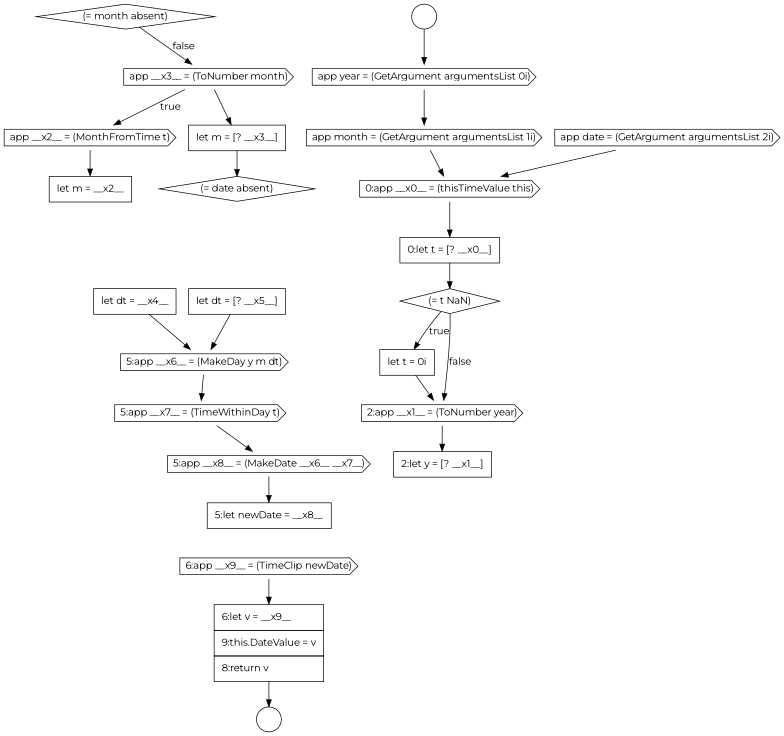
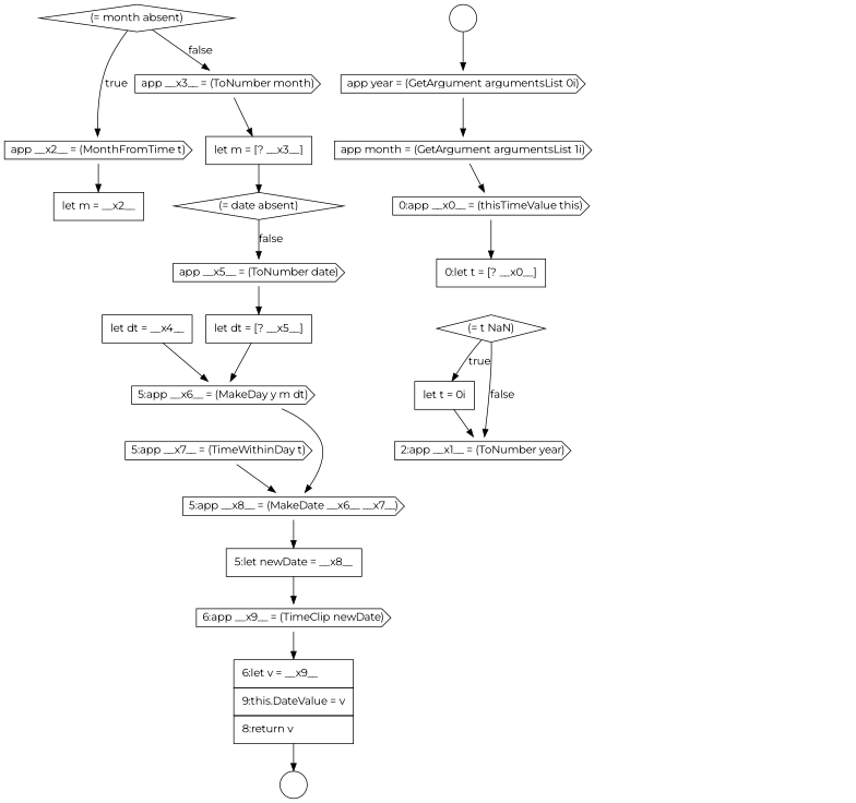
  digraph {
    fontname=Montserrat
    node [color=black fillcolor=white fontname=Montserrat shape=cds style=filled]
    edge [color=black fontname=Montserrat]
    n1 [label=<<font color="black">     <table border="0" cellborder="1" cellspacing="0" cellpadding="10">       <tr><td align="left">let m = [? __x3__]</td></tr>     </table>   </font>> margin=0 shape=none]
    n2 [label=<<font color="black">(= date absent)</font>> shape=diamond]
+   n3 [label=<<font color="black">app __x5__ = (ToNumber date)</font>>]
    n4 [label=<<font color="black">app __x2__ = (MonthFromTime t)</font>>]
    n5 [label=<<font color="black">     <table border="0" cellborder="1" cellspacing="0" cellpadding="10">       <tr><td align="left">let m = __x2__</td></tr>     </table>   </font>> margin=0 shape=none]
    n6 [label=<<font color="black">     <table border="0" cellborder="1" cellspacing="0" cellpadding="10">       <tr><td align="left">5:let newDate = __x8__</td></tr>     </table>   </font>> margin=0 shape=none]
    n7 [label=<<font color="black">6:app __x9__ = (TimeClip newDate)</font>>]
    n8 [label=<<font color="black">     <table border="0" cellborder="1" cellspacing="0" cellpadding="10">       <tr><td align="left">6:let v = __x9__</td></tr>       <tr><td align="left">9:this.DateValue = v</td></tr>       <tr><td align="left">8:return v</td></tr>     </table>   </font>> margin=0 shape=none]
    n9 [label=<<font color="black">(= t NaN)</font>> shape=diamond]
    n10 [label=<<font color="black">     <table border="0" cellborder="1" cellspacing="0" cellpadding="10">       <tr><td align="left">let t = 0i</td></tr>     </table>   </font>> margin=0 shape=none]
    n11 [label=<<font color="black">2:app __x1__ = (ToNumber year)</font>>]
-   n12 [label=<<font color="black">     <table border="0" cellborder="1" cellspacing="0" cellpadding="10">       <tr><td align="left">2:let y = [? __x1__]</td></tr>     </table>   </font>> margin=0 shape=none]
    n13 [label=<<font color="black">0:app __x0__ = (thisTimeValue this)</font>>]
    n14 [label=<<font color="black">     <table border="0" cellborder="1" cellspacing="0" cellpadding="10">       <tr><td align="left">0:let t = [? __x0__]</td></tr>     </table>   </font>> margin=0 shape=none]
    n15 [label=" " shape=circle]
    n16 [label=<<font color="black">app __x3__ = (ToNumber month)</font>>]
    n17 [label=<<font color="black">     <table border="0" cellborder="1" cellspacing="0" cellpadding="10">       <tr><td align="left">let dt = __x4__</td></tr>     </table>   </font>> margin=0 shape=none]
    n18 [label=<<font color="black">5:app __x6__ = (MakeDay y m dt)</font>>]
    n19 [label=<<font color="black">5:app __x7__ = (TimeWithinDay t)</font>>]
    n20 [label=<<font color="black">5:app __x8__ = (MakeDate __x6__ __x7__)</font>>]
    n21 [label=<<font color="black">     <table border="0" cellborder="1" cellspacing="0" cellpadding="10">       <tr><td align="left">let dt = [? __x5__]</td></tr>     </table>   </font>> margin=0 shape=none]
    n22 [label=<<font color="black">app year = (GetArgument argumentsList 0i)</font>>]
    n23 [label=<<font color="black">app month = (GetArgument argumentsList 1i)</font>>]
-   n24 [label=<<font color="black">app date = (GetArgument argumentsList 2i)</font>>]
    n25 [label=" " shape=circle]
    n26 [label=<<font color="black">(= month absent)</font>> shape=diamond]
    n1 -> n2
+   n2 -> n3 [label=<<font color="black">false</font>>]
+   n3 -> n21
    n4 -> n5
+   n6 -> n7
    n7 -> n8
    n8 -> n15
    n9 -> n10 [label=<<font color="black">true</font>>]
    n9 -> n11 [label=<<font color="black">false</font>>]
    n10 -> n11
-   n11 -> n12
    n13 -> n14
-   n14 -> n9
    n16 -> n1
    n17 -> n18
-   n18 -> n19
+   n18 -> n20
    n19 -> n20
    n20 -> n6
    n21 -> n18
    n22 -> n23
    n23 -> n13
-   n24 -> n13
    n25 -> n22
-   n16 -> n4 [label=<<font color="black">true</font>>]
+   n26 -> n4 [label=<<font color="black">true</font>>]
    n26 -> n16 [label=<<font color="black">false</font>>]
  }
